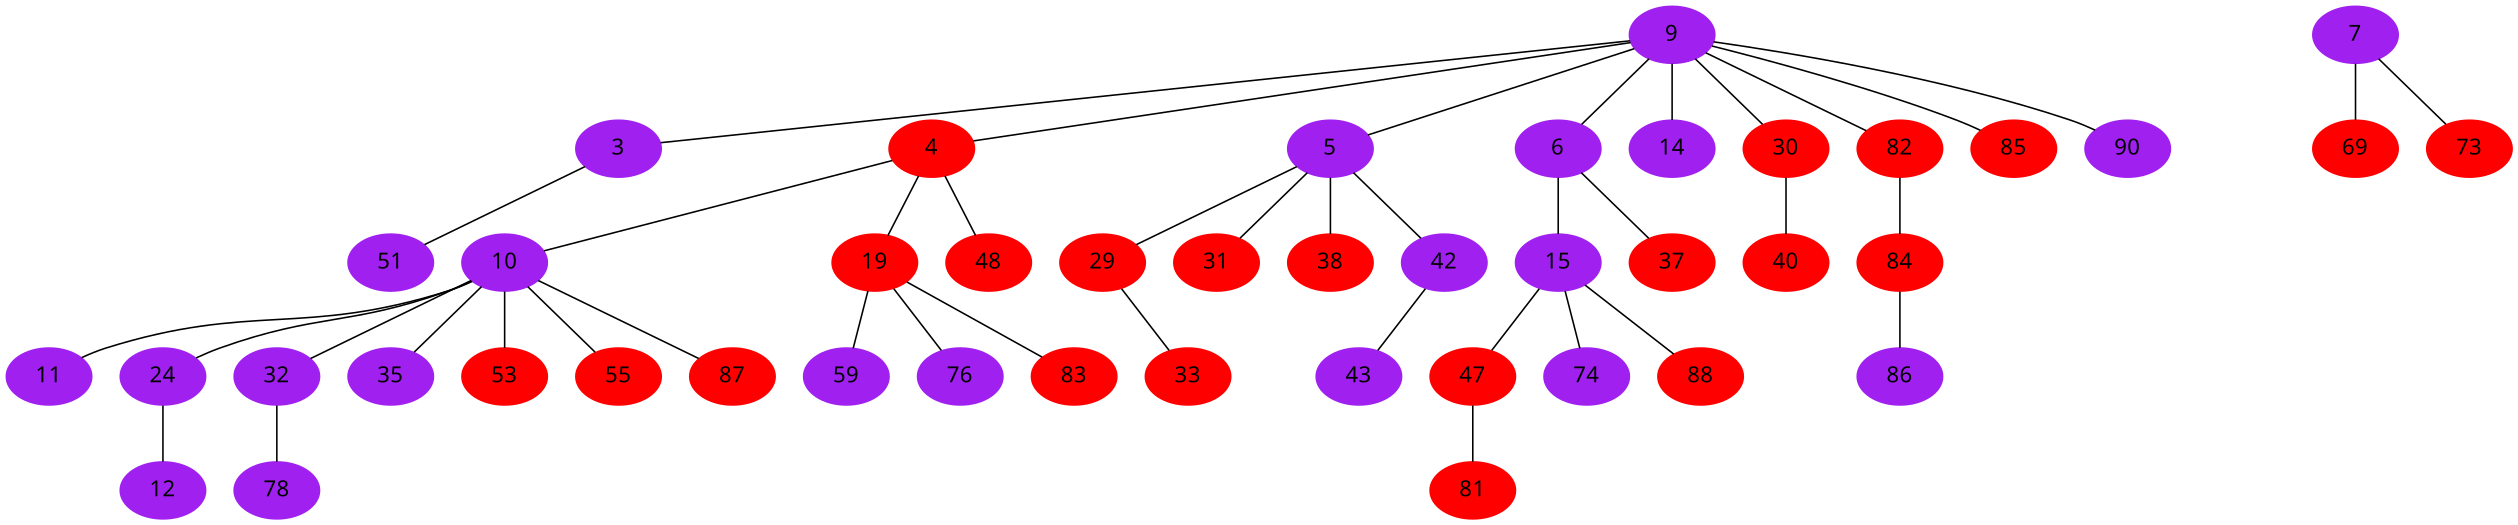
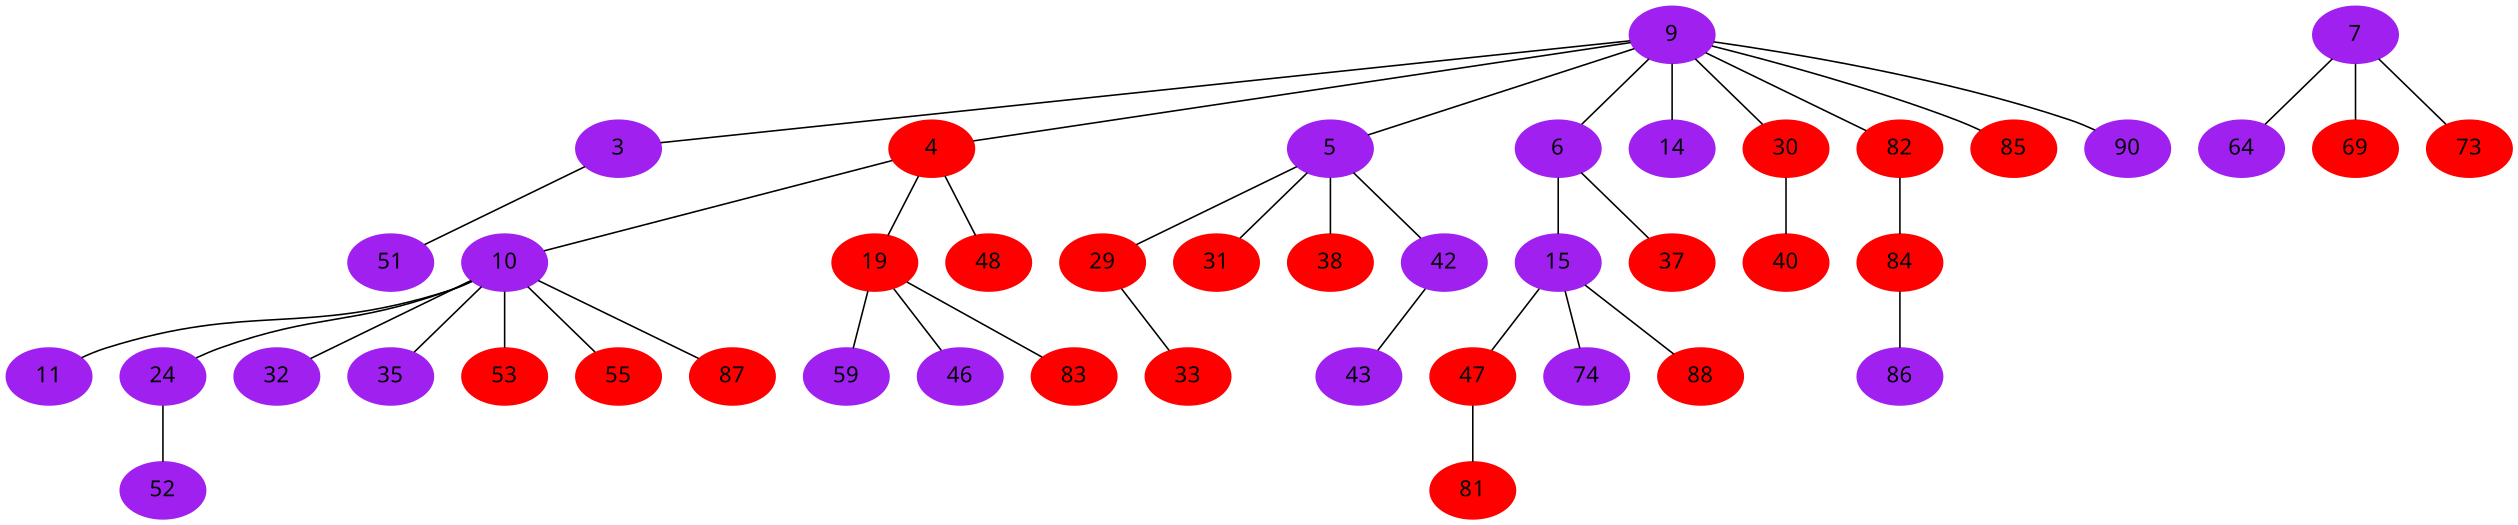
  graph {
    fontname="Noto Sans"
    node [color=purple fontname="Noto Sans" style=filled]
    edge [fontname="Noto Sans"]
    n1 [label=9 super="+2+8+20"]
    3
    4 [color=red]
    5 [super="+9+54"]
    6 [super="+34"]
    14
    30 [color=red]
    82 [color=red]
    85 [color=red]
    90
    51 [super="+60"]
    10 [super="+44+18+89"]
    19 [color=red super="+26+23"]
    48 [color=red]
    29 [color=red]
    31 [color=red]
    38 [color=red]
    42 [super="+67"]
    n19 [label=15 super="+16+68"]
    37 [color=red super="+62"]
    40 [color=red super="+52+45"]
    84 [color=red]
    7 [super="+17"]
+   64
    69 [color=red]
    73 [color=red]
    11 [super="+80"]
    24 [super="+61"]
    32 [super="+39"]
    35 [super="+75+66"]
    53 [color=red]
    55 [color=red]
    87 [color=red]
    59
-   76 [super="+77"]
+   76 [super="+77" label=46]
    83 [color=red]
    33 [color=red]
    43
    47 [color=red super="+70+49"]
    n40 [label=74]
    88 [color=red]
-   12
-   78
+   12 [label=52]
    81 [color=red]
    86
    n1 -- 3
    n1 -- 4
    n1 -- 5
    n1 -- 6
    n1 -- 14
    n1 -- 30
    n1 -- 82
    n1 -- 85
    n1 -- 90
    3 -- 51
    4 -- 10
    4 -- 19
    4 -- 48
    5 -- 29
    5 -- 31
    5 -- 38
    5 -- 42
    6 -- n19
    6 -- 37
    30 -- 40
    82 -- 84
    10 -- 11
    10 -- 24
    10 -- 32
    10 -- 35
    10 -- 53
    10 -- 55
    10 -- 87
    19 -- 59
    19 -- 76
    19 -- 83
    29 -- 33
    42 -- 43
    n19 -- 47
    n19 -- n40
    n19 -- 88
    84 -- 86
+   7 -- 64
    7 -- 69
    7 -- 73
    24 -- 12
-   32 -- 78
    47 -- 81
  }
